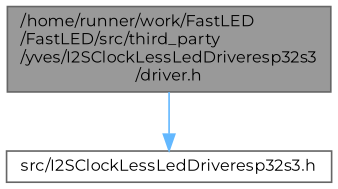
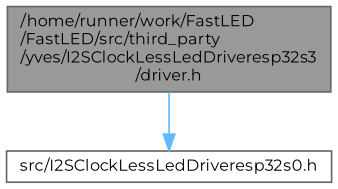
  digraph {
    fontname=Montserrat
    node [fontname=Montserrat fontsize=10 shape=box style=filled]
    n1 [color=gray40 fillcolor=grey60 fontcolor=black height=0.2 label="/home/runner/work/FastLED\l/FastLED/src/third_party\l/yves/I2SClockLessLedDriveresp32s3\l/driver.h" width=0.4]
-   n2 [color=grey40 fillcolor=white height=0.2 label="src/I2SClockLessLedDriveresp32s3.h" width=0.4]
+   n2 [color=grey40 fillcolor=white height=0.2 label="src/I2SClockLessLedDriveresp32s0.h" width=0.4]
    n1 -> n2 [color=steelblue1 fontname=Montserrat fontsize=10 labelfontname=Helvetica labelfontsize=10 style=solid]
  }
